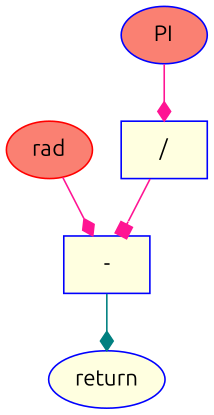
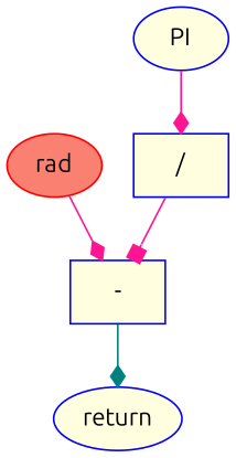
  digraph {
    fontname=Ubuntu
    node [fillcolor=lightyellow shape=ellipse style=filled color=blue fontname=Ubuntu]
    edge [color=deeppink arrowhead=diamond fontname=Ubuntu]
    n1 [fillcolor=salmon label=rad color=red]
    n2 [label="-" shape=box]
-   n3 [fillcolor=salmon label=PI]
+   n3 [label=PI]
    n4 [label="/" shape=box]
    n5 [label=return]
    n1 -> n2
    n2 -> n5 [color=teal]
    n3 -> n4
    n4 -> n2 [arrowhead=box]
  }
